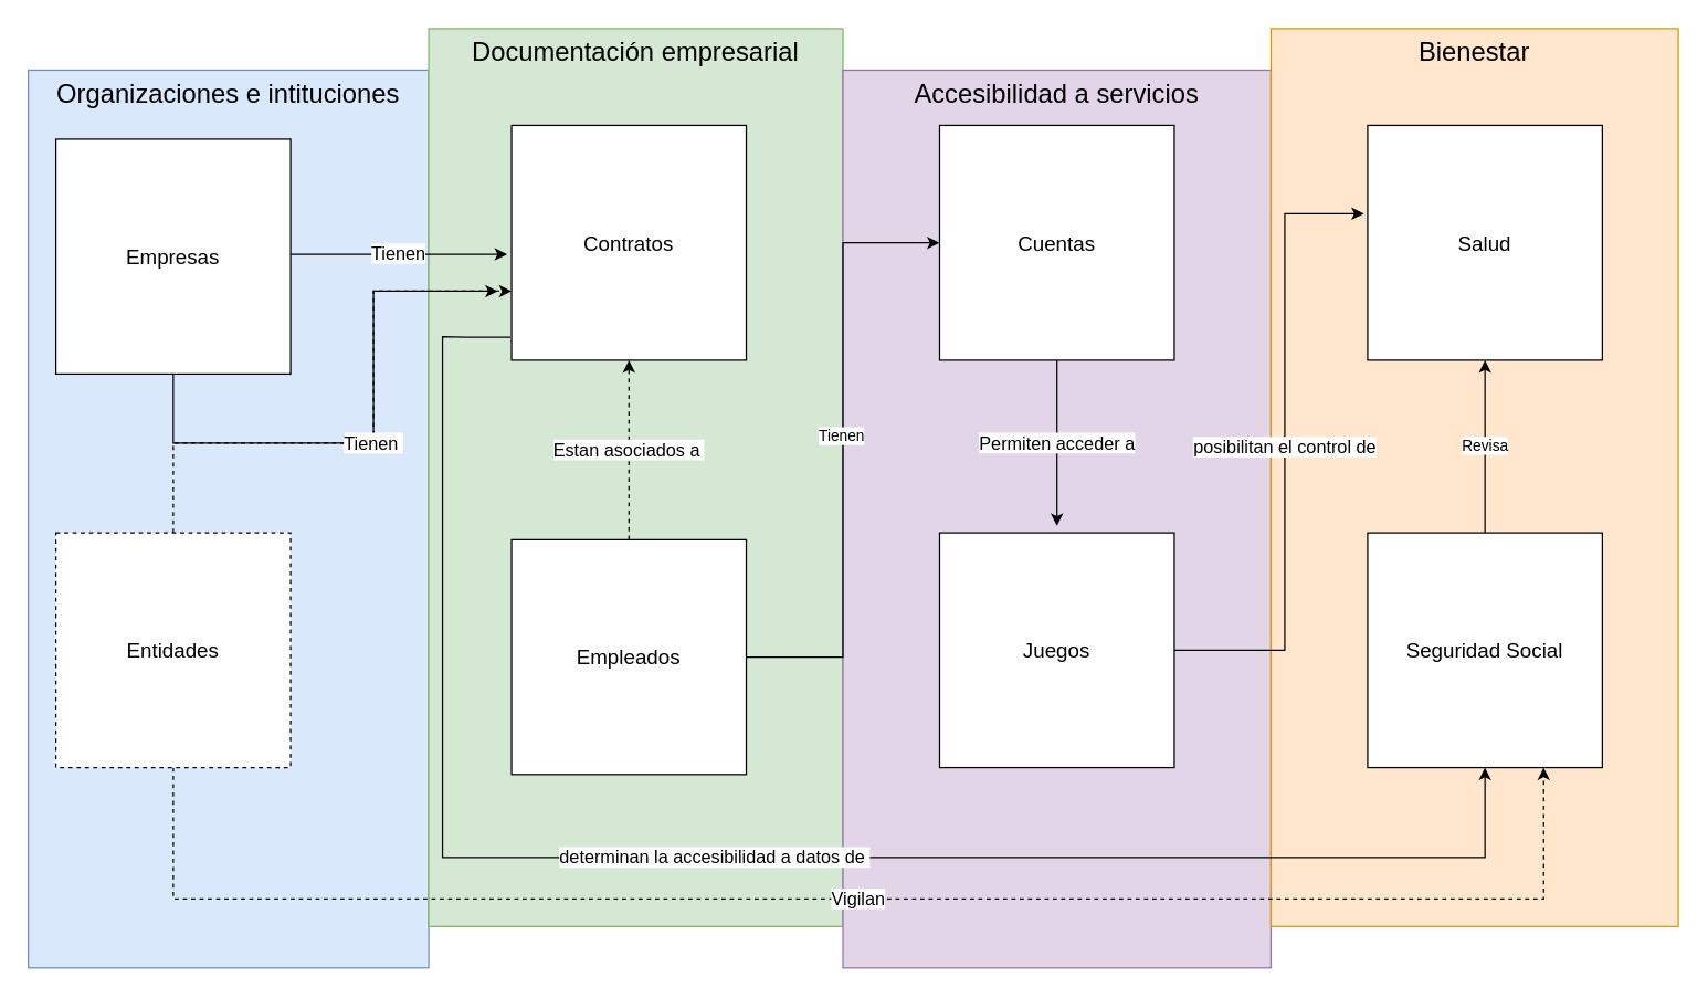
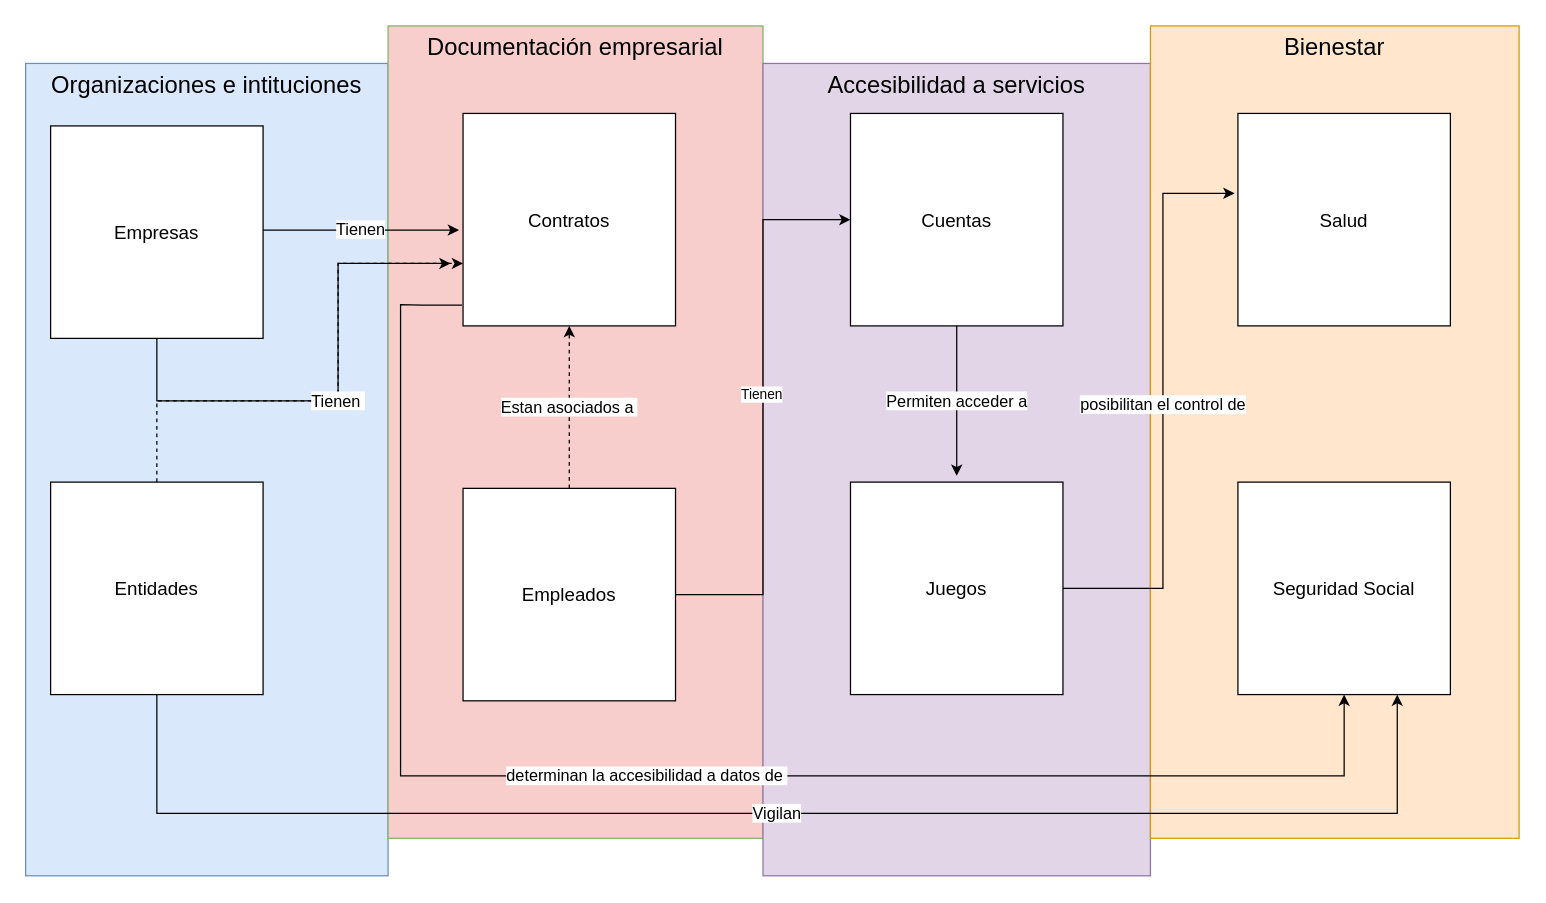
  <mxCell id="0" />
  <mxCell id="1" parent="0" />
  <mxCell id="2" value="Organizaciones e intituciones" style="rounded=0;whiteSpace=wrap;html=1;verticalAlign=top;fontSize=19;fillColor=#dae8fc;strokeColor=#6c8ebf;" vertex="1" parent="1"><mxGeometry x="20" y="50" width="290" height="650" as="geometry" /></mxCell>
- <mxCell id="3" value="Documentación empresarial" style="rounded=0;whiteSpace=wrap;html=1;fillColor=#d5e8d4;strokeColor=#82b366;fontSize=19;verticalAlign=top;" vertex="1" parent="1"><mxGeometry x="310" y="20" width="300" height="650" as="geometry" /></mxCell>
+ <mxCell id="3" value="Documentación empresarial" style="rounded=0;whiteSpace=wrap;html=1;fillColor=#f8cecc;strokeColor=#82b366;fontSize=19;verticalAlign=top;" vertex="1" parent="1"><mxGeometry x="310" y="20" width="300" height="650" as="geometry" /></mxCell>
  <mxCell id="4" value="Accesibilidad a servicios" style="rounded=0;whiteSpace=wrap;html=1;fillColor=#e1d5e7;strokeColor=#9673a6;verticalAlign=top;fontSize=19;" vertex="1" parent="1"><mxGeometry x="610" y="50" width="310" height="650" as="geometry" /></mxCell>
  <mxCell id="5" value="Bienestar" style="rounded=0;whiteSpace=wrap;html=1;fillColor=#ffe6cc;strokeColor=#d79b00;verticalAlign=top;fontSize=19;" vertex="1" parent="1"><mxGeometry x="920" y="20" width="295" height="650" as="geometry" /></mxCell>
  <mxCell id="6" value="determinan la accesibilidad a datos de&amp;nbsp;" style="edgeStyle=orthogonalEdgeStyle;rounded=0;orthogonalLoop=1;jettySize=auto;html=1;exitX=-0.005;exitY=0.902;exitDx=0;exitDy=0;exitPerimeter=0;fontSize=13;" edge="1" parent="1" source="7" target="17"><mxGeometry relative="1" as="geometry"><Array as="points"><mxPoint x="337" y="243" /><mxPoint x="320" y="243" /><mxPoint x="320" y="620" /><mxPoint x="1075" y="620" /></Array></mxGeometry></mxCell>
  <mxCell id="7" value="Contratos" style="whiteSpace=wrap;html=1;aspect=fixed;fontSize=15;" vertex="1" parent="1"><mxGeometry x="370" y="90" width="170" height="170" as="geometry" /></mxCell>
  <mxCell id="8" value="Estan asociados a&amp;nbsp;" style="edgeStyle=orthogonalEdgeStyle;rounded=0;orthogonalLoop=1;jettySize=auto;html=1;entryX=0.5;entryY=1;entryDx=0;entryDy=0;fontSize=13;dashed=1;" edge="1" parent="1" source="11" target="7"><mxGeometry relative="1" as="geometry" /></mxCell>
  <mxCell id="9" style="edgeStyle=orthogonalEdgeStyle;rounded=0;orthogonalLoop=1;jettySize=auto;html=1;entryX=0;entryY=0.5;entryDx=0;entryDy=0;fontSize=13;" edge="1" parent="1" source="11" target="15"><mxGeometry relative="1" as="geometry" /></mxCell>
  <mxCell id="10" value="Tienen" style="edgeLabel;html=1;align=center;verticalAlign=middle;resizable=0;points=[];" vertex="1" connectable="0" parent="9"><mxGeometry x="0.051" y="2" relative="1" as="geometry"><mxPoint as="offset" /></mxGeometry></mxCell>
  <mxCell id="11" value="Empleados" style="whiteSpace=wrap;html=1;aspect=fixed;fontSize=15;" vertex="1" parent="1"><mxGeometry x="370" y="390" width="170" height="170" as="geometry" /></mxCell>
  <mxCell id="12" value="posibilitan el control de" style="edgeStyle=orthogonalEdgeStyle;rounded=0;orthogonalLoop=1;jettySize=auto;html=1;exitX=1;exitY=0.5;exitDx=0;exitDy=0;entryX=-0.016;entryY=0.376;entryDx=0;entryDy=0;entryPerimeter=0;fontSize=13;" edge="1" parent="1" source="13" target="18"><mxGeometry relative="1" as="geometry"><Array as="points"><mxPoint x="930" y="470" /><mxPoint x="930" y="154" /></Array></mxGeometry></mxCell>
  <mxCell id="13" value="Juegos" style="whiteSpace=wrap;html=1;aspect=fixed;fontSize=15;" vertex="1" parent="1"><mxGeometry x="680" y="385" width="170" height="170" as="geometry" /></mxCell>
  <mxCell id="14" value="Permiten acceder a" style="edgeStyle=orthogonalEdgeStyle;rounded=0;orthogonalLoop=1;jettySize=auto;html=1;fontSize=13;" edge="1" parent="1" source="15"><mxGeometry relative="1" as="geometry"><mxPoint x="765" y="380" as="targetPoint" /></mxGeometry></mxCell>
  <mxCell id="15" value="Cuentas" style="whiteSpace=wrap;html=1;aspect=fixed;fontSize=15;" vertex="1" parent="1"><mxGeometry x="680" y="90" width="170" height="170" as="geometry" /></mxCell>
- <mxCell id="16" value="Revisa" style="edgeStyle=orthogonalEdgeStyle;rounded=0;orthogonalLoop=1;jettySize=auto;html=1;entryX=0.5;entryY=1;entryDx=0;entryDy=0;" edge="1" parent="1" source="17" target="18"><mxGeometry relative="1" as="geometry" /></mxCell>
  <mxCell id="17" value="Seguridad Social" style="whiteSpace=wrap;html=1;aspect=fixed;fontSize=15;" vertex="1" parent="1"><mxGeometry x="990" y="385" width="170" height="170" as="geometry" /></mxCell>
  <mxCell id="18" value="Salud" style="whiteSpace=wrap;html=1;aspect=fixed;fontSize=15;" vertex="1" parent="1"><mxGeometry x="990" y="90" width="170" height="170" as="geometry" /></mxCell>
  <mxCell id="19" value="Tienen" style="edgeStyle=orthogonalEdgeStyle;rounded=0;orthogonalLoop=1;jettySize=auto;html=1;entryX=-0.019;entryY=0.549;entryDx=0;entryDy=0;entryPerimeter=0;fontSize=13;" edge="1" parent="1" source="21" target="7"><mxGeometry relative="1" as="geometry"><Array as="points"><mxPoint x="275" y="183" /></Array></mxGeometry></mxCell>
  <mxCell id="20" style="edgeStyle=orthogonalEdgeStyle;rounded=0;orthogonalLoop=1;jettySize=auto;html=1;exitX=0.5;exitY=1;exitDx=0;exitDy=0;" edge="1" parent="1" source="21"><mxGeometry relative="1" as="geometry"><mxPoint x="360" y="210" as="targetPoint" /><Array as="points"><mxPoint x="125" y="320" /><mxPoint x="270" y="320" /><mxPoint x="270" y="210" /></Array></mxGeometry></mxCell>
  <mxCell id="21" value="Empresas" style="whiteSpace=wrap;html=1;aspect=fixed;fontSize=15;" vertex="1" parent="1"><mxGeometry x="40" y="100" width="170" height="170" as="geometry" /></mxCell>
- <mxCell id="22" value="Vigilan" style="edgeStyle=orthogonalEdgeStyle;rounded=0;orthogonalLoop=1;jettySize=auto;html=1;entryX=0.75;entryY=1;entryDx=0;entryDy=0;fontSize=13;dashed=1;" edge="1" parent="1" source="24" target="17"><mxGeometry relative="1" as="geometry"><Array as="points"><mxPoint x="125" y="650" /><mxPoint x="1118" y="650" /></Array></mxGeometry></mxCell>
+ <mxCell id="22" value="Vigilan" style="edgeStyle=orthogonalEdgeStyle;rounded=0;orthogonalLoop=1;jettySize=auto;html=1;entryX=0.75;entryY=1;entryDx=0;entryDy=0;fontSize=13;" edge="1" parent="1" source="24" target="17"><mxGeometry relative="1" as="geometry"><Array as="points"><mxPoint x="125" y="650" /><mxPoint x="1118" y="650" /></Array></mxGeometry></mxCell>
  <mxCell id="23" value="Tienen&amp;nbsp;" style="edgeStyle=orthogonalEdgeStyle;rounded=0;orthogonalLoop=1;jettySize=auto;html=1;fontSize=13;dashed=1;" edge="1" parent="1" source="24" target="7"><mxGeometry relative="1" as="geometry"><Array as="points"><mxPoint x="125" y="320" /><mxPoint x="270" y="320" /><mxPoint x="270" y="210" /></Array></mxGeometry></mxCell>
- <mxCell id="24" value="Entidades" style="whiteSpace=wrap;html=1;aspect=fixed;fontSize=15;dashed=1;" vertex="1" parent="1"><mxGeometry x="40" y="385" width="170" height="170" as="geometry" /></mxCell>
+ <mxCell id="24" value="Entidades" style="whiteSpace=wrap;html=1;aspect=fixed;fontSize=15;" vertex="1" parent="1"><mxGeometry x="40" y="385" width="170" height="170" as="geometry" /></mxCell>
